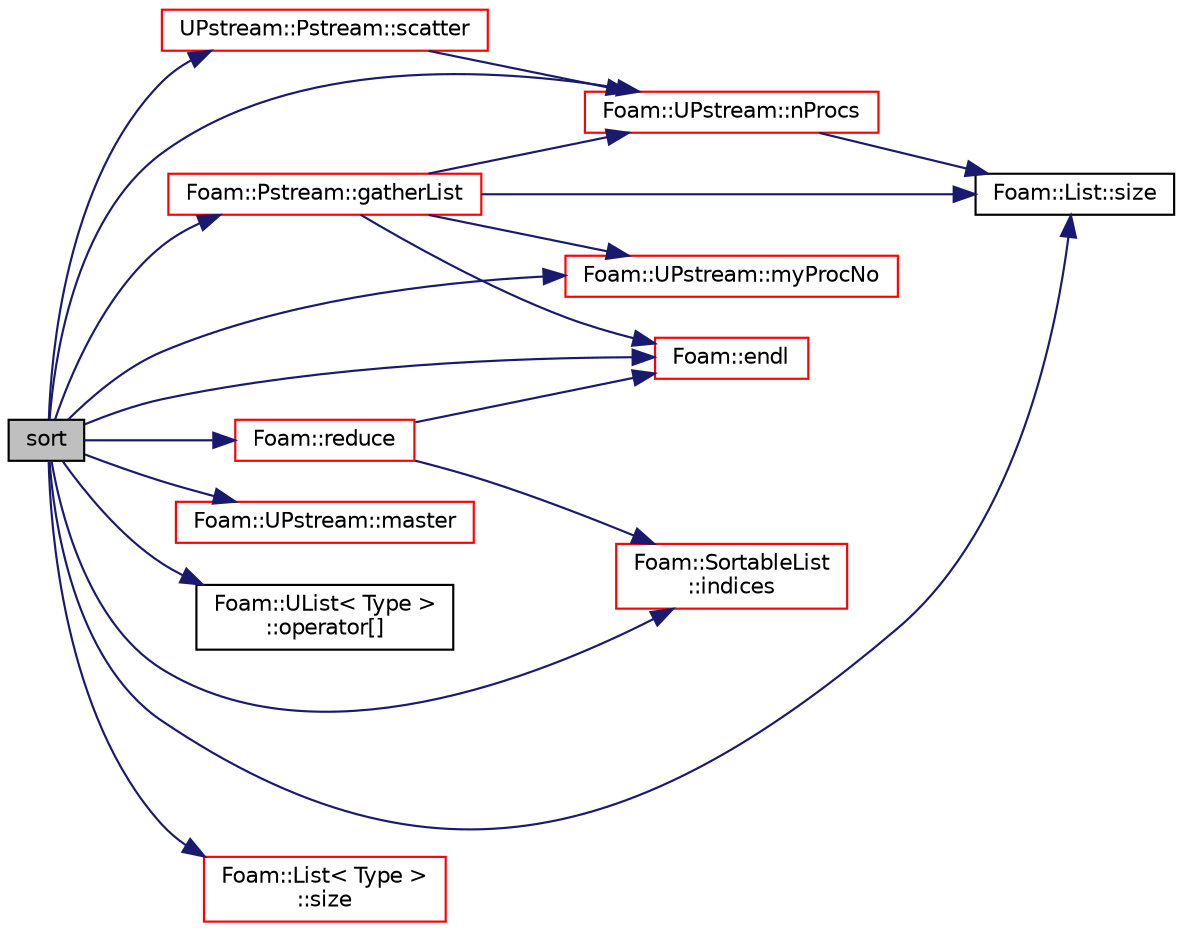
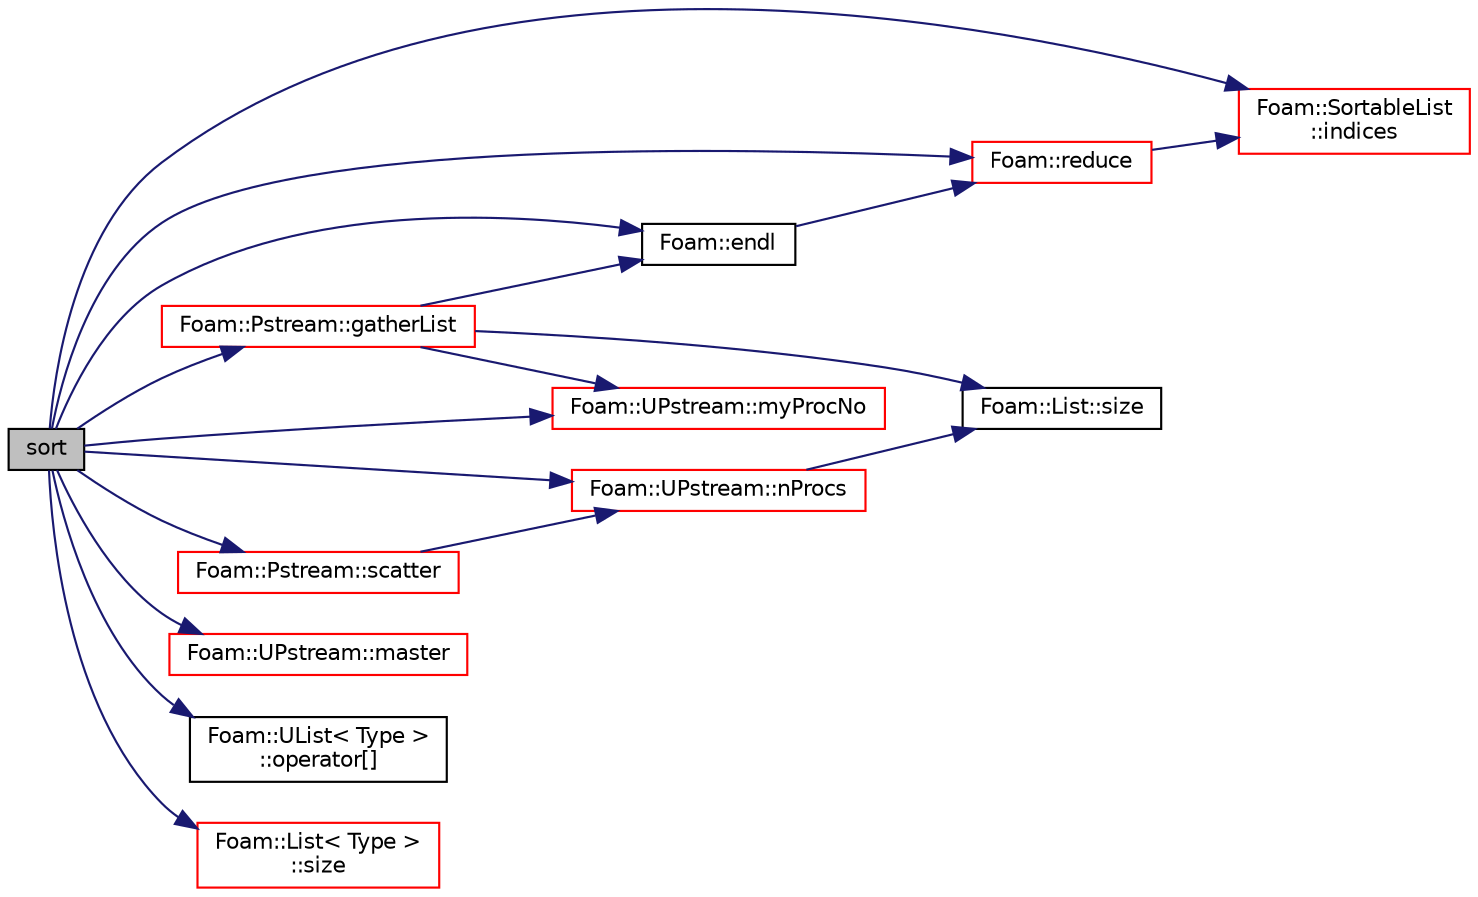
  digraph {
    rankdir=LR
    node [color=red fontname=Helvetica fontsize=10 shape=record]
    edge [color=midnightblue fontname=Helvetica fontsize=10 labelfontname=Helvetica labelfontsize=10 style=solid]
    n1 [color=black fillcolor=grey75 fontcolor=black height=0.2 label=sort style=filled width=0.4]
-   n2 [height=0.2 label="Foam::endl" width=0.4]
+   n2 [color=black height=0.2 label="Foam::endl" width=0.4]
    n3 [height=0.2 label="Foam::Pstream::gatherList" width=0.4]
    n4 [height=0.2 label="Foam::UPstream::nProcs" width=0.4]
    n5 [color=black height=0.2 label="Foam::List::size" width=0.4]
    n6 [height=0.2 label="Foam::UPstream::myProcNo" width=0.4]
    n7 [height=0.2 label="Foam::SortableList\l::indices" width=0.4]
    n8 [height=0.2 label="Foam::UPstream::master" width=0.4]
    n9 [color=black height=0.2 label="Foam::UList\< Type \>\l::operator[]" width=0.4]
    n10 [height=0.2 label="Foam::reduce" width=0.4]
-   n11 [height=0.2 label="UPstream::Pstream::scatter" width=0.4]
+   n11 [height=0.2 label="Foam::Pstream::scatter" width=0.4]
    n12 [height=0.2 label="Foam::List\< Type \>\l::size" width=0.4]
    n1 -> n2
    n1 -> n3
    n1 -> n4
-   n1 -> n5
    n1 -> n6
    n1 -> n7
    n1 -> n8
    n1 -> n9
    n1 -> n10
    n1 -> n11
    n1 -> n12
    n3 -> n2
-   n3 -> n4
    n3 -> n5
    n3 -> n6
    n4 -> n5
-   n10 -> n2
+   n2 -> n10
    n10 -> n7
    n11 -> n4
  }
